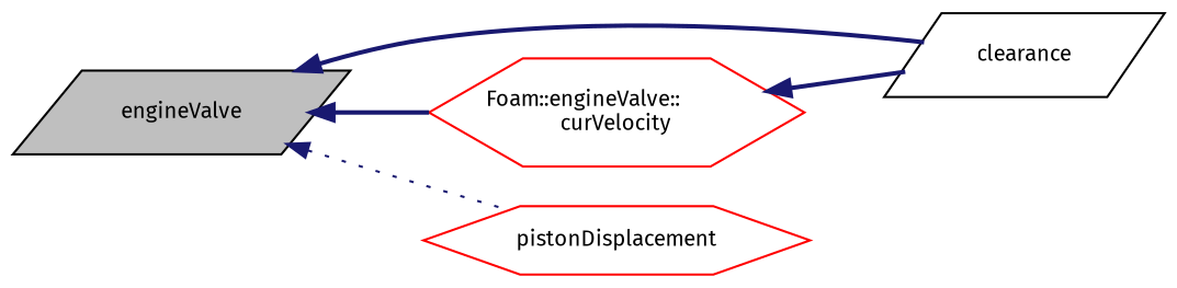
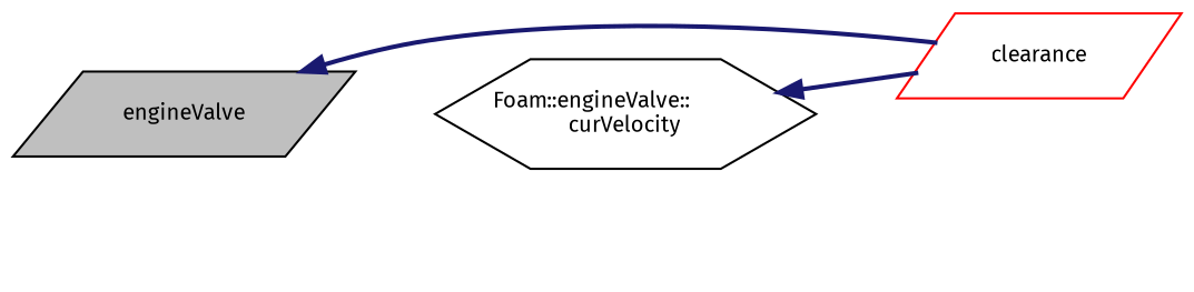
  digraph {
    fontname="Fira Sans"
    rankdir=LR
    node [color=black fontname="Fira Sans" fontsize=10 shape=parallelogram]
    edge [color=midnightblue dir=back fontname="Fira Sans" fontsize=10 labelfontname=FreeSans labelfontsize=10 style=bold]
    n1 [fillcolor=grey75 fontcolor=black height=0.2 label=engineValve style=filled width=0.4]
-   n2 [height=0.2 label=clearance width=0.4]
-   n3 [color=red height=0.2 label="Foam::engineValve::\lcurVelocity" shape=hexagon width=0.4]
-   n4 [color=red height=0.2 label=pistonDisplacement shape=hexagon width=0.4]
+   n2 [color=red height=0.2 label=clearance width=0.4]
+   n3 [height=0.2 label="Foam::engineValve::\lcurVelocity" shape=hexagon width=0.4]
    n1 -> n2
-   n1 -> n3
-   n1 -> n4 [style=dotted]
    n3 -> n2
  }
